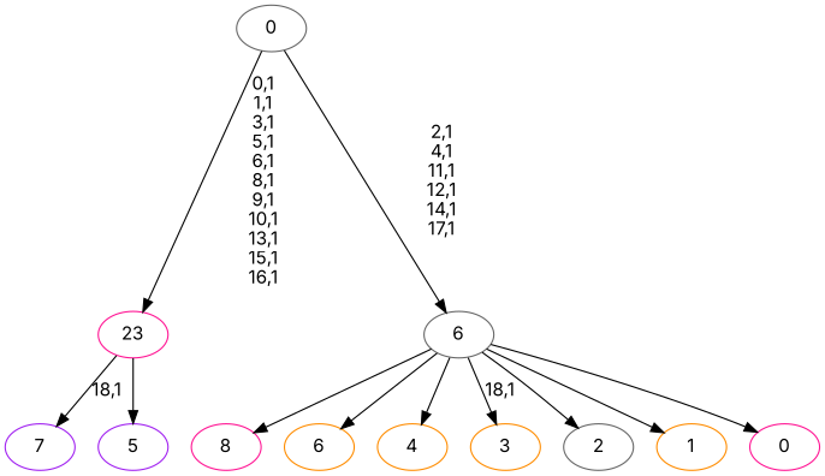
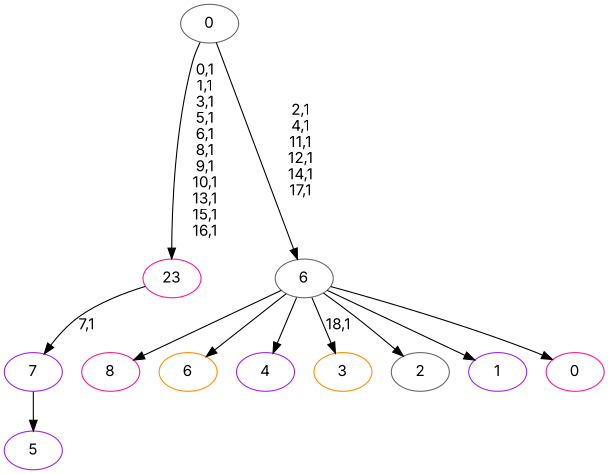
  digraph {
    fontname=Inter
    node [color=deeppink fontname=Inter]
    edge [fontname=Inter]
    n1 [label=8]
    n2 [color=purple label=7]
    n3 [color=darkorange label=6]
    n4 [color=purple label=5]
    23
-   n6 [color=darkorange label=4]
+   n6 [color=purple label=4]
    n7 [color=darkorange label=3]
    n8 [color=gray40 label=2]
-   n9 [color=darkorange label=1]
+   n9 [color=purple label=1]
    n10 [label=0]
    6 [color=gray40]
    0 [color=gray40]
-   23 -> n2 [label="18,1"]
-   23 -> n4
+   23 -> n2 [label="7,1"]
+   n2 -> n4
    6 -> n1
    6 -> n3
    6 -> n6
    6 -> n7 [label="18,1"]
    6 -> n8
    6 -> n9
    6 -> n10
    0 -> 23 [label="0,1\n1,1\n3,1\n5,1\n6,1\n8,1\n9,1\n10,1\n13,1\n15,1\n16,1"]
    0 -> 6 [label="2,1\n4,1\n11,1\n12,1\n14,1\n17,1"]
  }
